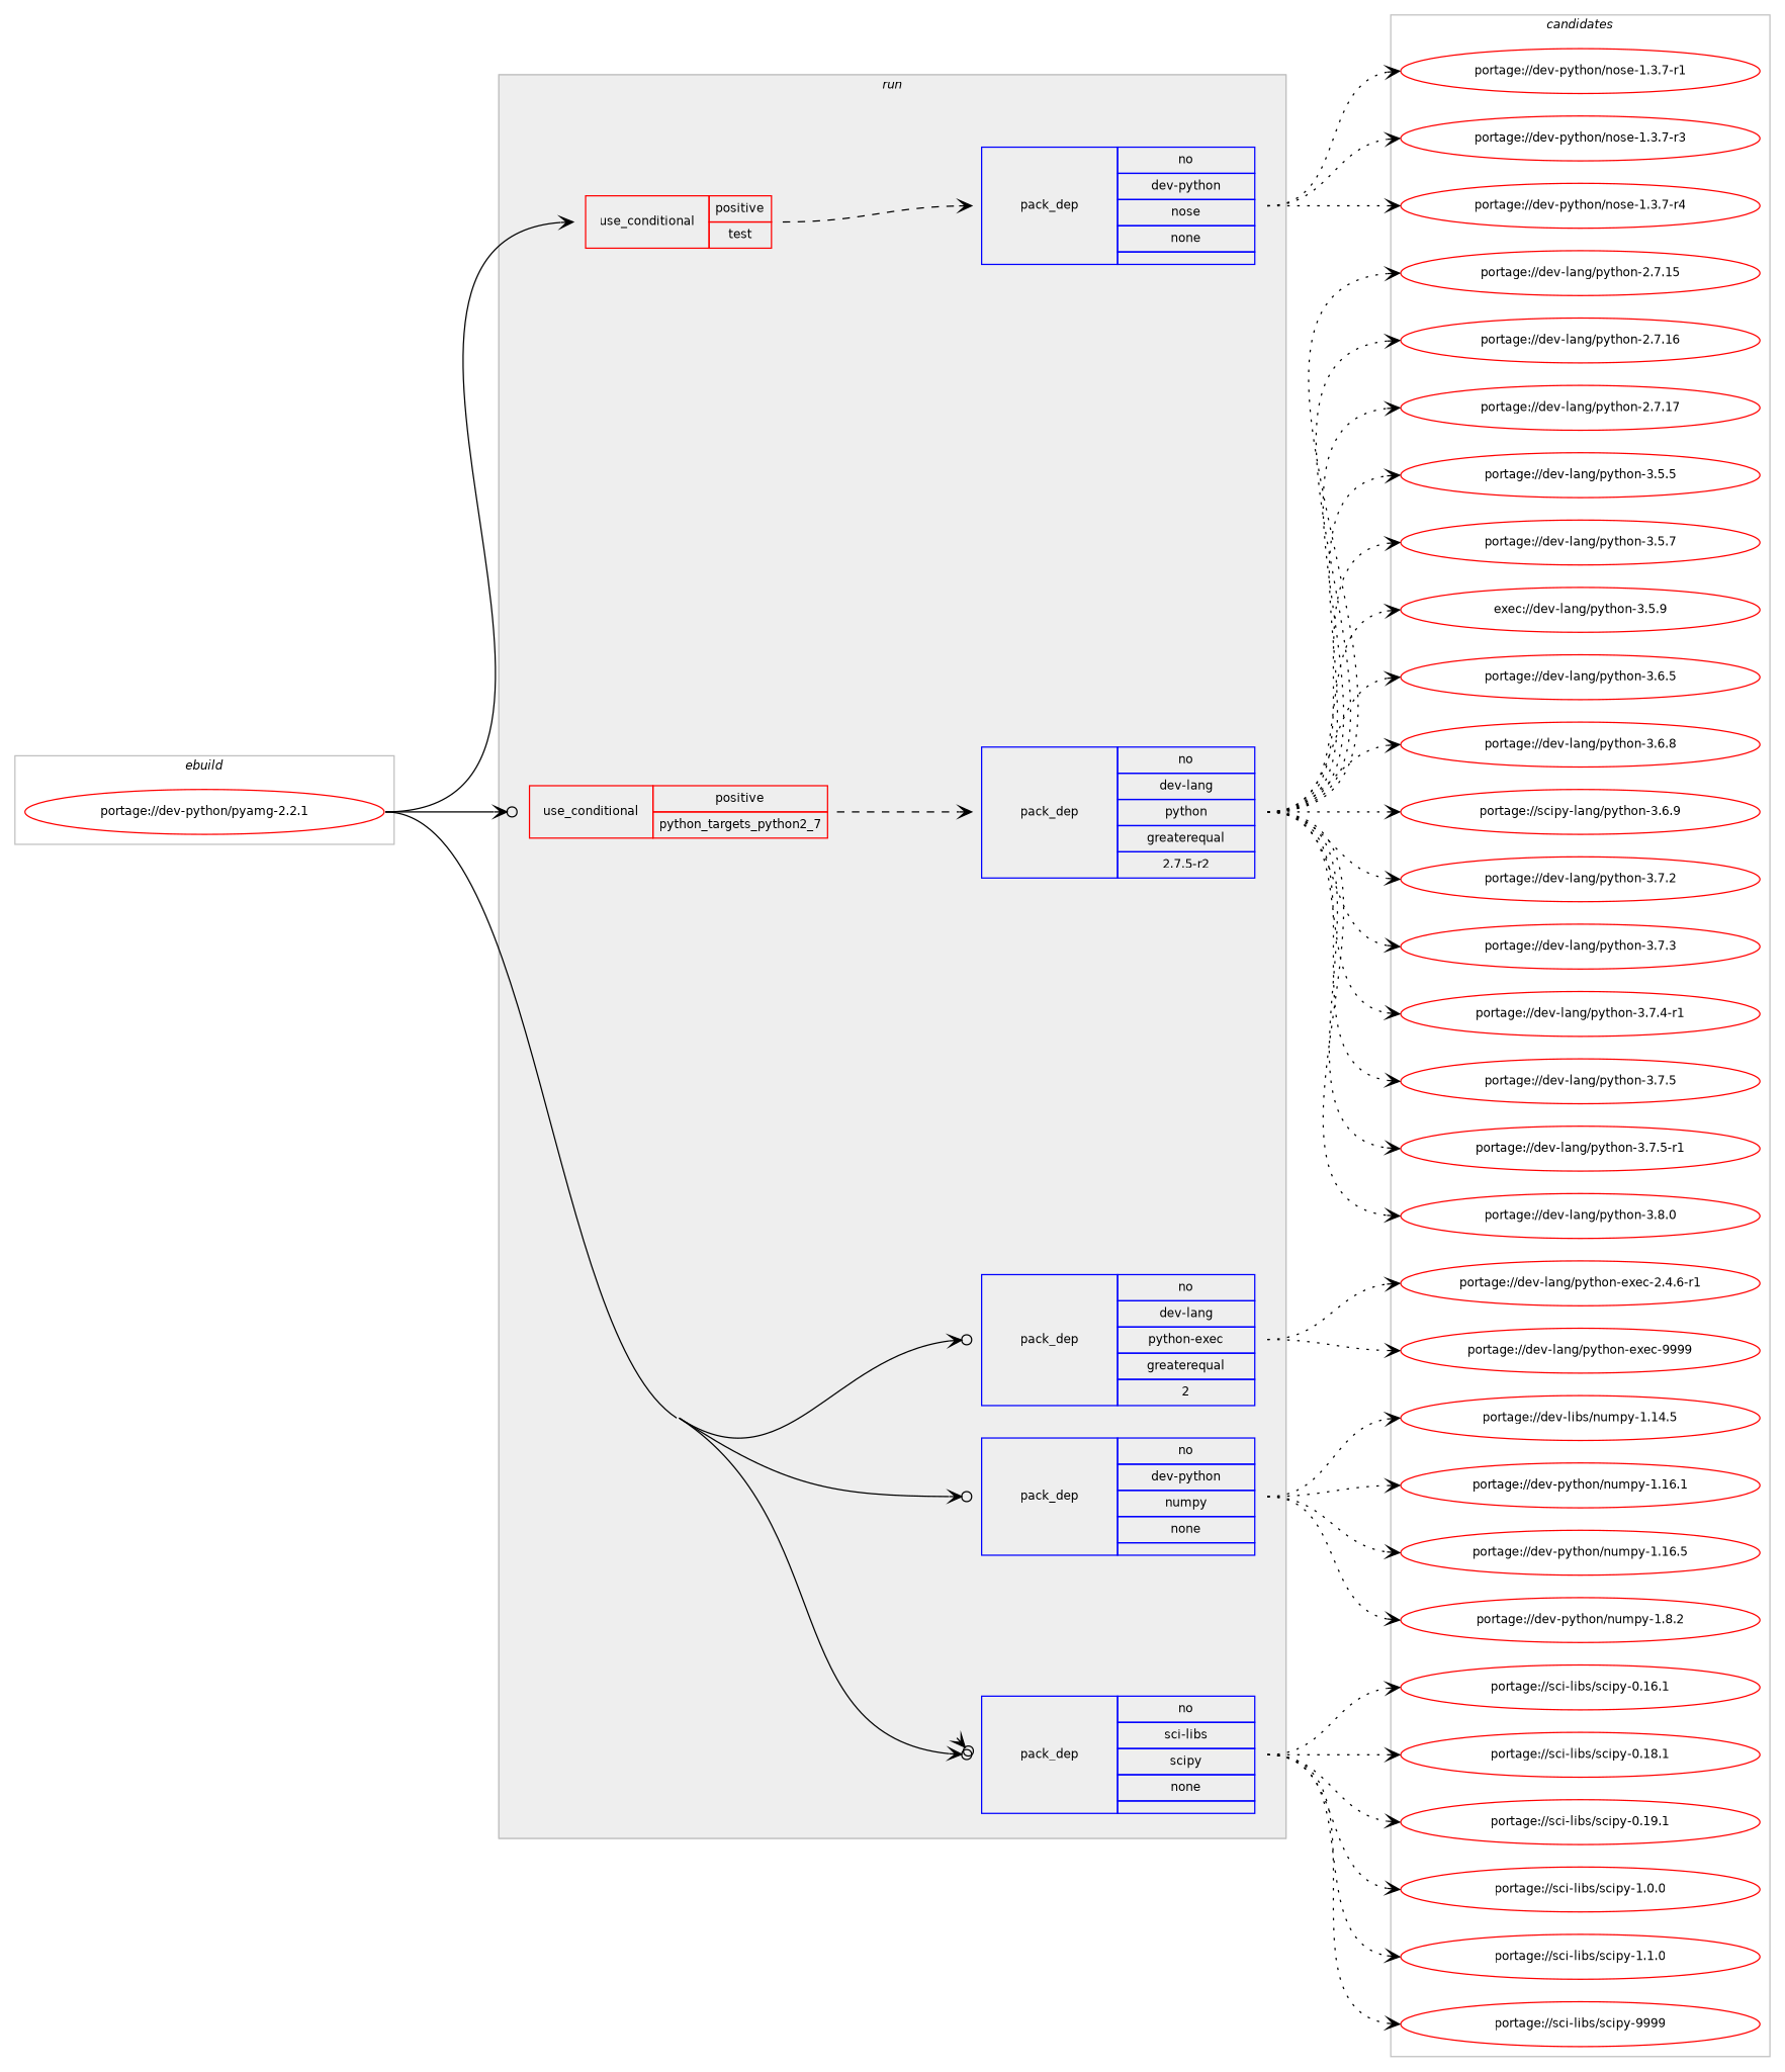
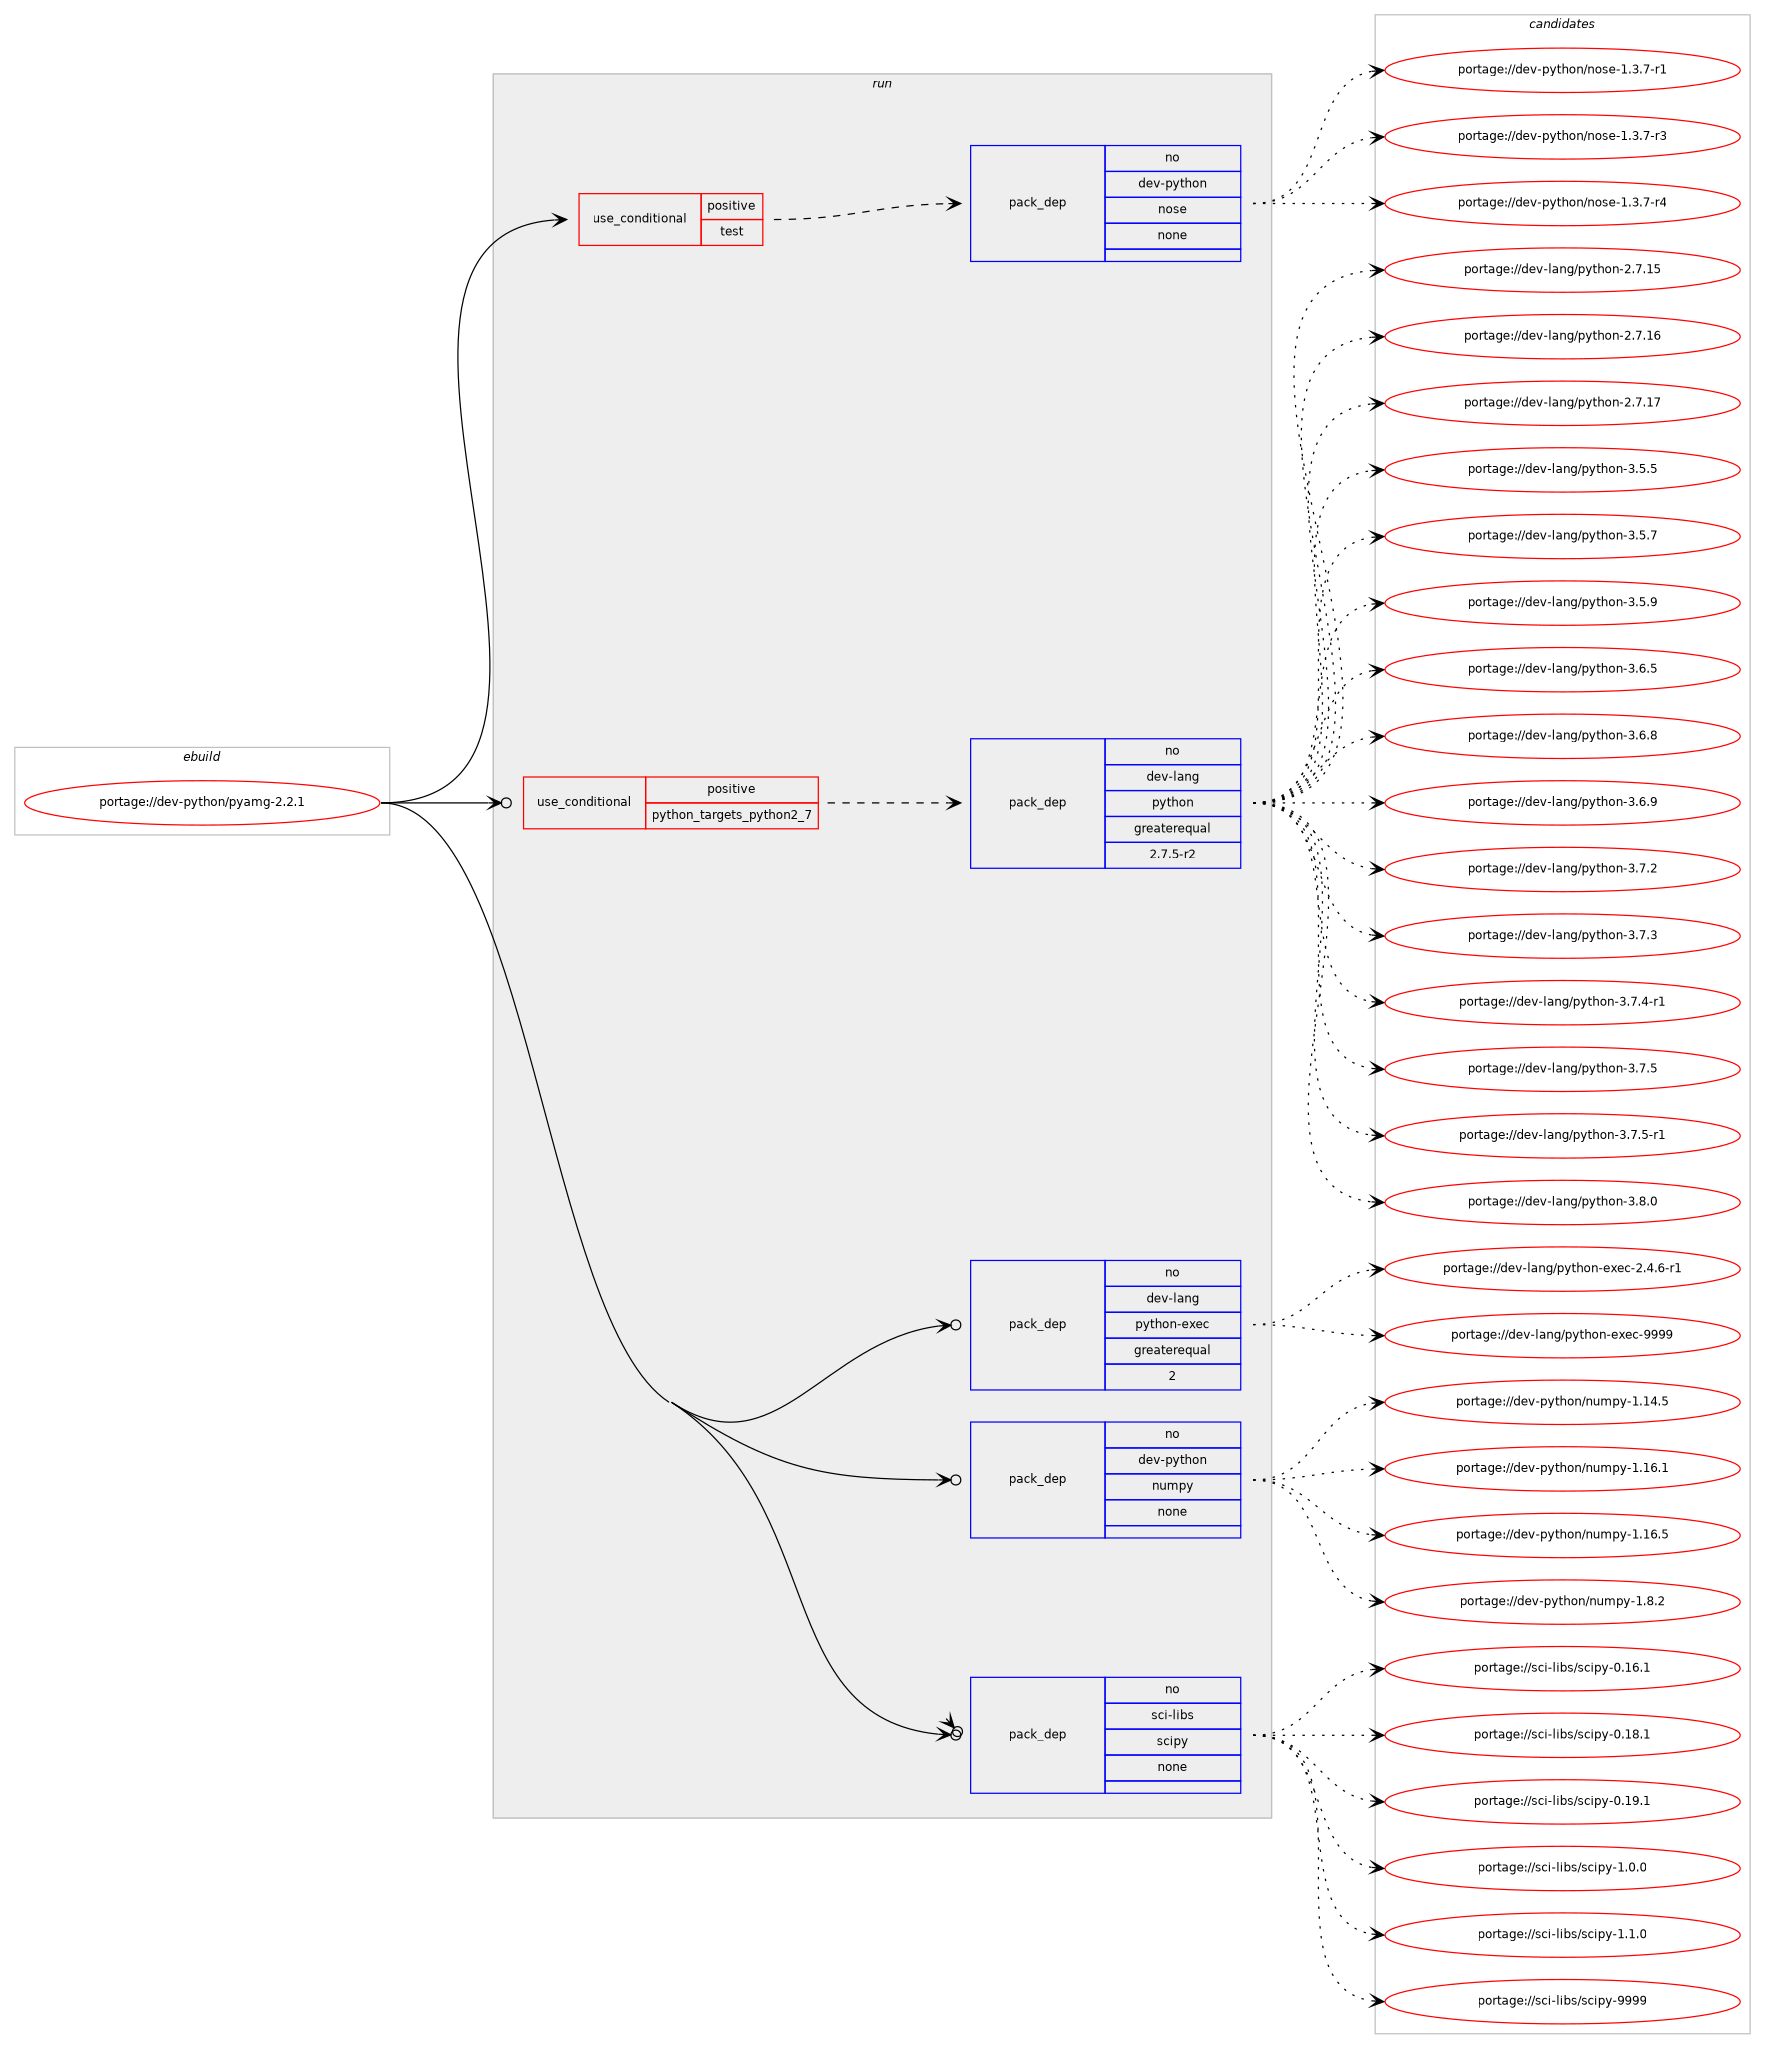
  digraph {
    compound=true
    concentrate=true
    fontname=Helvetica
    fontsize=10
    newrank=true
    rankdir=LR
    ranksep=1.5
    node [color=red fontname=Helvetica fontsize=10]
    edge [arrowhead=vee headport=w style=dotted tailport=e weight=100]
    n1 [label="portage://dev-python/pyamg-2.2.1" width=4]
    n2 [color=blue label=<<TABLE BORDER="0" CELLBORDER="1" CELLSPACING="0" CELLPADDING="4" WIDTH="220"><TR><TD ROWSPAN="6" CELLPADDING="30">pack_dep</TD></TR><TR><TD WIDTH="110">no</TD></TR><TR><TD>dev-python</TD></TR><TR><TD>nose</TD></TR><TR><TD>none</TD></TR><TR><TD></TD></TR></TABLE>> shape=none]
    n3 [label=<<TABLE BORDER="0" CELLBORDER="1" CELLSPACING="0" CELLPADDING="4"><TR><TD ROWSPAN="3" CELLPADDING="10">use_conditional</TD></TR><TR><TD>positive</TD></TR><TR><TD>test</TD></TR></TABLE>> shape=none]
    n4 [color=blue label=<<TABLE BORDER="0" CELLBORDER="1" CELLSPACING="0" CELLPADDING="4" WIDTH="220"><TR><TD ROWSPAN="6" CELLPADDING="30">pack_dep</TD></TR><TR><TD WIDTH="110">no</TD></TR><TR><TD>dev-lang</TD></TR><TR><TD>python</TD></TR><TR><TD>greaterequal</TD></TR><TR><TD>2.7.5-r2</TD></TR></TABLE>> shape=none]
    n5 [label=<<TABLE BORDER="0" CELLBORDER="1" CELLSPACING="0" CELLPADDING="4"><TR><TD ROWSPAN="3" CELLPADDING="10">use_conditional</TD></TR><TR><TD>positive</TD></TR><TR><TD>python_targets_python2_7</TD></TR></TABLE>> shape=none]
    n6 [color=blue label=<<TABLE BORDER="0" CELLBORDER="1" CELLSPACING="0" CELLPADDING="4" WIDTH="220"><TR><TD ROWSPAN="6" CELLPADDING="30">pack_dep</TD></TR><TR><TD WIDTH="110">no</TD></TR><TR><TD>dev-lang</TD></TR><TR><TD>python-exec</TD></TR><TR><TD>greaterequal</TD></TR><TR><TD>2</TD></TR></TABLE>> shape=none]
    n7 [color=blue label=<<TABLE BORDER="0" CELLBORDER="1" CELLSPACING="0" CELLPADDING="4" WIDTH="220"><TR><TD ROWSPAN="6" CELLPADDING="30">pack_dep</TD></TR><TR><TD WIDTH="110">no</TD></TR><TR><TD>dev-python</TD></TR><TR><TD>numpy</TD></TR><TR><TD>none</TD></TR><TR><TD></TD></TR></TABLE>> shape=none]
    n8 [color=blue label=<<TABLE BORDER="0" CELLBORDER="1" CELLSPACING="0" CELLPADDING="4" WIDTH="220"><TR><TD ROWSPAN="6" CELLPADDING="30">pack_dep</TD></TR><TR><TD WIDTH="110">no</TD></TR><TR><TD>sci-libs</TD></TR><TR><TD>scipy</TD></TR><TR><TD>none</TD></TR><TR><TD></TD></TR></TABLE>> shape=none]
    n9 [label="portage://dev-python/nose-1.3.7-r1" width=4]
    n10 [label="portage://dev-python/nose-1.3.7-r3" width=4]
    n11 [label="portage://dev-python/nose-1.3.7-r4" width=4]
    n12 [label="portage://dev-lang/python-2.7.15" width=4]
    n13 [label="portage://dev-lang/python-2.7.16" width=4]
    n14 [label="portage://dev-lang/python-2.7.17" width=4]
    n15 [label="portage://dev-lang/python-3.5.5" width=4]
    n16 [label="portage://dev-lang/python-3.5.7" width=4]
-   n17 [label="exec://dev-lang/python-3.5.9" width=4]
+   n17 [label="portage://dev-lang/python-3.5.9" width=4]
    n18 [label="portage://dev-lang/python-3.6.5" width=4]
    n19 [label="portage://dev-lang/python-3.6.8" width=4]
-   n20 [label="portage://scipy-lang/python-3.6.9" width=4]
+   n20 [label="portage://dev-lang/python-3.6.9" width=4]
    n21 [label="portage://dev-lang/python-3.7.2" width=4]
    n22 [label="portage://dev-lang/python-3.7.3" width=4]
    n23 [label="portage://dev-lang/python-3.7.4-r1" width=4]
    n24 [label="portage://dev-lang/python-3.7.5" width=4]
    n25 [label="portage://dev-lang/python-3.7.5-r1" width=4]
    n26 [label="portage://dev-lang/python-3.8.0" width=4]
    n27 [label="portage://dev-lang/python-exec-2.4.6-r1" width=4]
    n28 [label="portage://dev-lang/python-exec-9999" width=4]
-   n29 [label="portage://dev-libs/numpy-1.14.5" width=4]
+   n29 [label="portage://dev-python/numpy-1.14.5" width=4]
    n30 [label="portage://dev-python/numpy-1.16.1" width=4]
    n31 [label="portage://dev-python/numpy-1.16.5" width=4]
    n32 [label="portage://dev-python/numpy-1.8.2" width=4]
    n33 [label="portage://sci-libs/scipy-0.16.1" width=4]
    n34 [label="portage://sci-libs/scipy-0.18.1" width=4]
    n35 [label="portage://sci-libs/scipy-0.19.1" width=4]
    n36 [label="portage://sci-libs/scipy-1.0.0" width=4]
    n37 [label="portage://sci-libs/scipy-1.1.0" width=4]
    n38 [label="portage://sci-libs/scipy-9999" width=4]
    subgraph cluster_1 {
      color=gray
      label=<<i>ebuild</i>>
      rank=same
      n1
    }
    subgraph cluster_2 {
      color=gray
      label=<<i>dependencies</i>>
      subgraph cluster_3 {
        color=gray
        fillcolor="#eeeeee"
        label=<<i>compile</i>>
        style=filled
        subgraph sub_4 {
          color=gray
          fillcolor="#eeeeee"
          label=<<i>compile</i>>
          style=filled
          n3
          subgraph sub_5 {
            color=gray
            fillcolor="#eeeeee"
            label=<<i>compile</i>>
            style=filled
            n2
          }
        }
      }
      subgraph cluster_6 {
        color=gray
        fillcolor="#eeeeee"
        label=<<i>compile and run</i>>
        style=filled
        subgraph sub_7 {
          color=gray
          fillcolor="#eeeeee"
          label=<<i>compile and run</i>>
          style=filled
          n5
          subgraph sub_8 {
            color=gray
            fillcolor="#eeeeee"
            label=<<i>compile and run</i>>
            style=filled
            n4
          }
        }
        subgraph sub_9 {
          color=gray
          fillcolor="#eeeeee"
          label=<<i>compile and run</i>>
          style=filled
          n6
        }
        subgraph sub_10 {
          color=gray
          fillcolor="#eeeeee"
          label=<<i>compile and run</i>>
          style=filled
          n7
        }
        subgraph sub_11 {
          color=gray
          fillcolor="#eeeeee"
          label=<<i>compile and run</i>>
          style=filled
          n8
        }
      }
      subgraph cluster_12 {
        color=gray
        fillcolor="#eeeeee"
        label=<<i>run</i>>
        style=filled
      }
    }
    subgraph cluster_13 {
      color=gray
      label=<<i>candidates</i>>
      rank=same
      subgraph sub_14 {
        color=black
        label=<<i>candidates</i>>
        nodesep=1
        rank=same
        n9
        n10
        n11
      }
      subgraph sub_15 {
        color=black
        label=<<i>candidates</i>>
        nodesep=1
        rank=same
        n12
        n13
        n14
        n15
        n16
        n17
        n18
        n19
        n20
        n21
        n22
        n23
        n24
        n25
        n26
      }
      subgraph sub_16 {
        color=black
        label=<<i>candidates</i>>
        nodesep=1
        rank=same
        n27
        n28
      }
      subgraph sub_17 {
        color=black
        label=<<i>candidates</i>>
        nodesep=1
        rank=same
        n29
        n30
        n31
        n32
      }
      subgraph sub_18 {
        color=black
        label=<<i>candidates</i>>
        nodesep=1
        rank=same
        n33
        n34
        n35
        n36
        n37
        n38
      }
    }
    n1 -> n3 [style=solid weight=20]
    n1 -> n5 [arrowhead=odotvee style=solid weight=20]
    n1 -> n6 [arrowhead=odotvee style=solid weight=20]
    n1 -> n7 [arrowhead=odotvee style=solid weight=20]
    n1 -> n8 [arrowhead=odotvee style=solid weight=20]
    n2 -> n9
    n2 -> n10
    n2 -> n11
    n3 -> n2 [style=dashed weight=20]
    n4 -> n12
    n4 -> n13
    n4 -> n14
    n4 -> n15
    n4 -> n16
    n4 -> n17
    n4 -> n18
    n4 -> n19
    n4 -> n20
    n4 -> n21
    n4 -> n22
    n4 -> n23
    n4 -> n24
    n4 -> n25
    n4 -> n26
    n5 -> n4 [style=dashed weight=20]
    n6 -> n27
    n6 -> n28
    n7 -> n29
    n7 -> n30
    n7 -> n31
    n7 -> n32
    n8 -> n33
    n8 -> n34
    n8 -> n35
    n8 -> n36
    n8 -> n37
    n8 -> n38
  }
